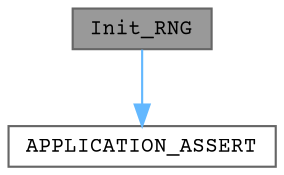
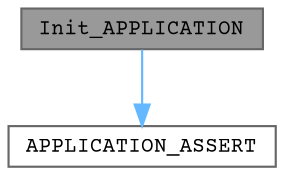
  digraph {
    rankdir=TB
    fontname="Courier Prime"
    node [fontname="Courier Prime" fontsize=10 shape=box style=filled]
-   n1 [color=gray40 fillcolor=grey60 fontcolor=black height=0.2 label=Init_RNG width=0.4]
+   n1 [color=gray40 fillcolor=grey60 fontcolor=black height=0.2 label=Init_APPLICATION width=0.4]
    n2 [color=grey40 fillcolor=white height=0.2 label=APPLICATION_ASSERT width=0.4]
    n1 -> n2 [color=steelblue1 fontname="Courier Prime" fontsize=10 labelfontname=Helvetica labelfontsize=10 style=solid]
  }
